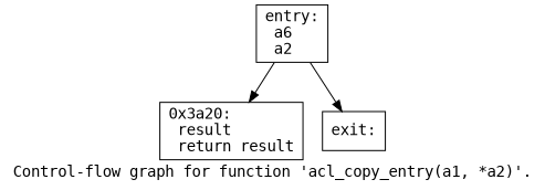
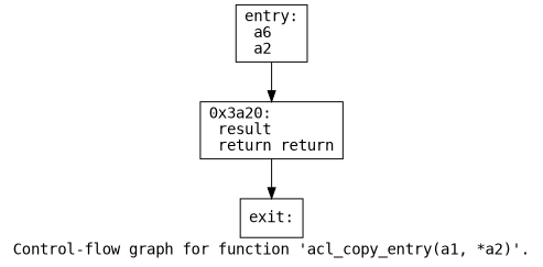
  digraph {
    fontname="DejaVu Sans Mono"
    label="Control-flow graph for function 'acl_copy_entry(a1, *a2)'."
    node [fontname="DejaVu Sans Mono" shape=record]
    edge [fontname="DejaVu Sans Mono"]
    n1 [label="{entry:\l  a6\l  a2\l}"]
-   n2 [label="{0x3a20:\l  result\l  return result\l}"]
+   n2 [label="{0x3a20:\l  result\l  return return\l}"]
    n3 [label="{exit:\l}"]
    n1 -> n2
-   n1 -> n3
+   n2 -> n3
  }
